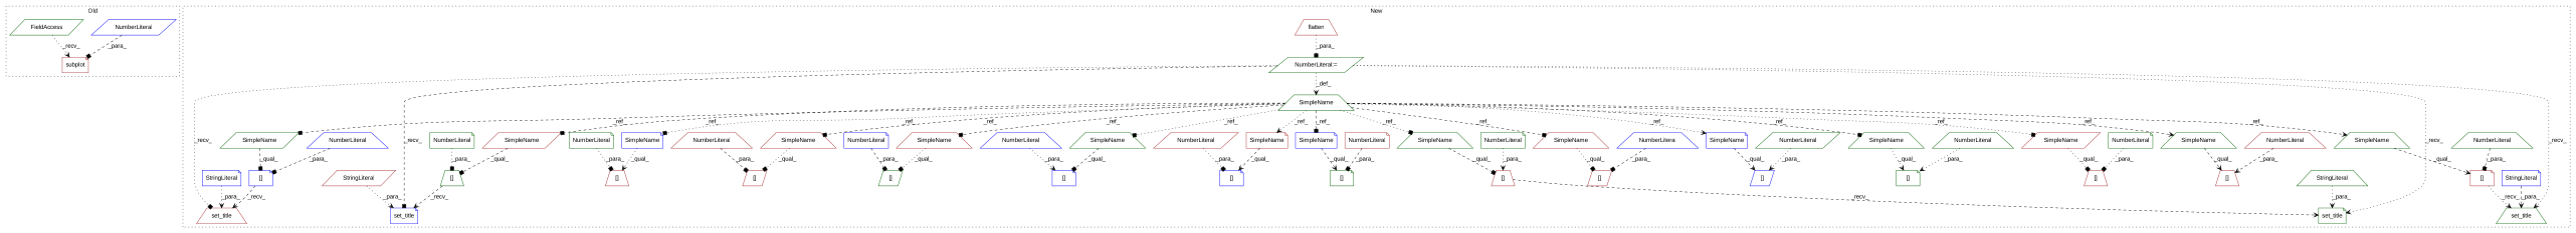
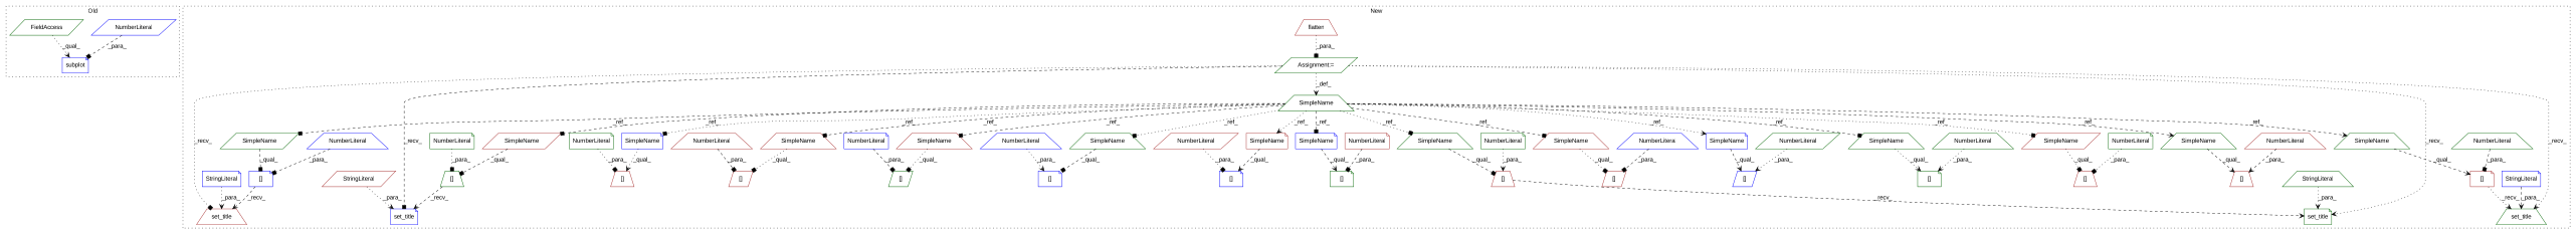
  digraph {
    fontname="Liberation Sans"
    node [a=34 color=darkgreen fontname="Liberation Sans" l=3 shape=trapezium]
    edge [arrowhead=box fontname="Liberation Sans" style=dashed]
-   n1 [a=32 color=brown l="8,1" label=subplot s="1360,1371" shape=note]
+   n1 [a=32 color=blue l="8,1" label=subplot s="1360,1371" shape=note]
    n2 [color=blue label=NumberLiteral s=1368 shape=parallelogram]
    n3 [a=22 l=10 label=FieldAccess s=1342 shape=parallelogram]
    n4 [a=32 color=brown l=9 label=flatten s=1265]
    n5 [a=2 color=brown l="4,1" label="[]" s="1590,1595"]
    n6 [color=brown l=1 label=NumberLiteral s=1594]
    n7 [a=2 color=brown l="4,1" label="[]" s="1502,1507" shape=note]
    n8 [l=1 label=NumberLiteral s=1506]
    n9 [a=2 color=brown l="4,1" label="[]" s="1668,1673"]
    n10 [l=1 label=NumberLiteral s=1672 shape=note]
    n11 [a=2 color=blue l="4,1" label="[]" s="1548,1553" shape=parallelogram]
    n12 [l=1 label=NumberLiteral s=1552 shape=parallelogram]
    n13 [a=2 color=blue l="4,1" label="[]" s="1280,1285" shape=note]
    n14 [color=brown l=1 label=NumberLiteral s=1284 shape=parallelogram]
    n15 [a=2 color=brown l="4,1" label="[]" s="1727,1732"]
    n16 [l=1 label=NumberLiteral s=1731 shape=note]
    n17 [a=2 color=brown l="4,1" label="[]" s="1424,1429" shape=parallelogram]
    n18 [color=blue l=1 label=NumberLiteral s=1428]
    n19 [a=2 l="4,1" label="[]" s="1461,1466" shape=note]
    n20 [l=1 label=NumberLiteral s=1465]
    n21 [a=2 color=blue l="4,1" label="[]" s="1627,1632" shape=note]
    n22 [color=blue l=1 label=NumberLiteral s=1631]
    n23 [a=2 l="4,1" label="[]" s="1807,1812" shape=note]
    n24 [color=brown l=1 label=NumberLiteral s=1811 shape=note]
    n25 [a=2 l="4,1" label="[]" s="1770,1775" shape=parallelogram]
    n26 [color=blue l=1 label=NumberLiteral s=1774 shape=note]
    n27 [a=2 color=brown l="4,1" label="[]" s="1389,1394"]
    n28 [l=1 label=NumberLiteral s=1393 shape=note]
    n29 [a=2 l="4,1" label="[]" s="1848,1853"]
    n30 [l=1 label=NumberLiteral s=1852 shape=note]
    n31 [a=2 color=brown l="4,1" label="[]" s="1314,1319" shape=parallelogram]
    n32 [color=brown l=1 label=NumberLiteral s=1318]
    n33 [a=2 color=blue l="4,1" label="[]" s="1348,1353" shape=note]
    n34 [color=blue l=1 label=NumberLiteral s=1352]
    n35 [a=42 label=SimpleName s=1257]
    n36 [a=32 l="10,1" label=set_title s="1675,1720" shape=note]
-   n37 [a=7 l=1 label="NumberLiteral:=" s=1260 shape=parallelogram]
+   n37 [a=7 l=1 label="Assignment:=" s=1260 shape=parallelogram]
    n38 [a=32 color=brown l="10,1" label=set_title s="1355,1382"]
    n39 [a=45 color=blue l=17 label=StringLiteral s=1365 shape=note]
    n40 [a=32 l="10,1" label=set_title s="1509,1541"]
    n41 [a=45 color=blue l=22 label=StringLiteral s=1519 shape=note]
    n42 [a=45 l=35 label=StringLiteral s=1685]
    n43 [a=32 color=blue l="10,1" label=set_title s="1855,1901" shape=note]
    n44 [a=45 color=brown l=36 label=StringLiteral s=1865 shape=parallelogram]
    n45 [a=42 color=brown label=SimpleName s=1848 shape=parallelogram]
    n46 [a=42 label=SimpleName s=1590]
    n47 [a=42 label=SimpleName s=1461]
    n48 [a=42 color=brown label=SimpleName s=1727 shape=parallelogram]
    n49 [a=42 color=blue label=SimpleName s=1389 shape=note]
    n50 [a=42 color=brown label=SimpleName s=1280 shape=note]
    n51 [a=42 label=SimpleName s=1348 shape=parallelogram]
    n52 [a=42 label=SimpleName s=1502]
    n53 [a=42 color=brown label=SimpleName s=1770]
    n54 [a=42 label=SimpleName s=1627]
    n55 [a=42 label=SimpleName s=1668]
    n56 [a=42 color=brown label=SimpleName s=1314]
    n57 [a=42 color=blue label=SimpleName s=1548 shape=note]
    n58 [a=42 color=brown label=SimpleName s=1424]
    n59 [a=42 color=blue label=SimpleName s=1807 shape=note]
    subgraph cluster_1 {
      label=Old
      style=dotted
      n1
      n2
      n3
    }
    subgraph cluster_2 {
      label=New
      style=dotted
      n4
      n5
      n6
      n7
      n8
      n9
      n10
      n11
      n12
      n13
      n14
      n15
      n16
      n17
      n18
      n19
      n20
      n21
      n22
      n23
      n24
      n25
      n26
      n27
      n28
      n29
      n30
      n31
      n32
      n33
      n34
      n35
      n36
      n37
      n38
      n39
      n40
      n41
      n42
      n43
      n44
      n45
      n46
      n47
      n48
      n49
      n50
      n51
      n52
      n53
      n54
      n55
      n56
      n57
      n58
      n59
    }
    n2 -> n1 [label=_para_]
-   n3 -> n1 [arrowhead=vee label=_recv_ style=dotted]
+   n3 -> n1 [arrowhead=vee label=_qual_ style=dotted]
    n4 -> n37 [label=_para_ style=dotted]
    n6 -> n5 [arrowhead=vee label=_para_]
    n7 -> n40 [arrowhead=vee label=_recv_ style=dotted]
    n8 -> n7 [label=_para_]
    n9 -> n36 [arrowhead=vee label=_recv_]
    n10 -> n9 [arrowhead=vee label=_para_ style=dotted]
    n12 -> n11 [arrowhead=vee label=_para_ style=dotted]
    n14 -> n13 [label=_para_ style=dotted]
    n16 -> n15 [label=_para_ style=dotted]
    n18 -> n17 [label=_para_]
    n20 -> n19 [arrowhead=vee label=_para_ style=dotted]
    n22 -> n21 [arrowhead=vee label=_para_ style=dotted]
    n24 -> n23 [label=_para_]
    n26 -> n25 [label=_para_]
    n28 -> n27 [label=_para_ style=dotted]
    n29 -> n43 [arrowhead=vee label=_recv_]
    n30 -> n29 [label=_para_ style=dotted]
    n32 -> n31 [label=_para_]
    n33 -> n38 [arrowhead=vee label=_recv_]
    n34 -> n33 [label=_para_]
    n35 -> n45 [label=_ref_]
    n35 -> n46 [arrowhead=vee label=_ref_]
    n35 -> n47 [label=_ref_]
    n35 -> n48 [label=_ref_ style=dotted]
    n35 -> n49 [label=_ref_ style=dotted]
    n35 -> n50 [arrowhead=vee label=_ref_ style=dotted]
    n35 -> n51 [label=_ref_]
    n35 -> n52 [arrowhead=vee label=_ref_]
    n35 -> n53 [label=_ref_]
    n35 -> n54 [label=_ref_ style=dotted]
    n35 -> n55 [label=_ref_ style=dotted]
    n35 -> n56 [label=_ref_]
    n35 -> n57 [arrowhead=vee label=_ref_ style=dotted]
    n35 -> n58 [label=_ref_]
    n35 -> n59 [label=_ref_]
    n37 -> n35 [arrowhead=vee label=_def_ style=dotted]
    n37 -> n36 [arrowhead=vee label=_recv_ style=dotted]
    n37 -> n38 [label=_recv_ style=dotted]
    n37 -> n40 [arrowhead=vee label=_recv_ style=dotted]
    n37 -> n43 [label=_recv_]
    n39 -> n38 [arrowhead=vee label=_para_ style=dotted]
    n41 -> n40 [arrowhead=vee label=_para_]
    n42 -> n36 [arrowhead=vee label=_para_ style=dotted]
    n44 -> n43 [arrowhead=vee label=_para_ style=dotted]
    n45 -> n29 [label=_qual_]
    n46 -> n5 [arrowhead=vee label=_qual_]
    n47 -> n19 [arrowhead=vee label=_qual_ style=dotted]
    n48 -> n15 [label=_qual_ style=dotted]
    n49 -> n27 [arrowhead=vee label=_qual_ style=dotted]
    n50 -> n13 [arrowhead=vee label=_qual_]
    n51 -> n33 [label=_qual_]
    n52 -> n7 [arrowhead=vee label=_qual_]
    n53 -> n25 [label=_qual_ style=dotted]
    n54 -> n21 [label=_qual_]
    n55 -> n9 [label=_qual_]
    n56 -> n31 [label=_qual_ style=dotted]
    n57 -> n11 [arrowhead=vee label=_qual_]
    n58 -> n17 [label=_qual_ style=dotted]
    n59 -> n23 [arrowhead=vee label=_qual_]
  }
